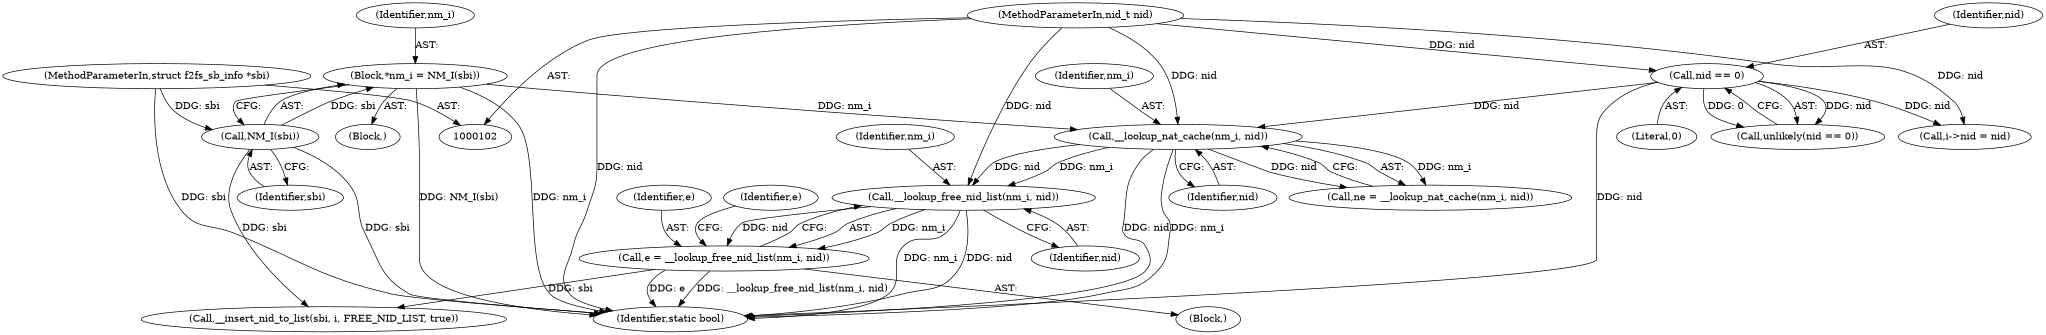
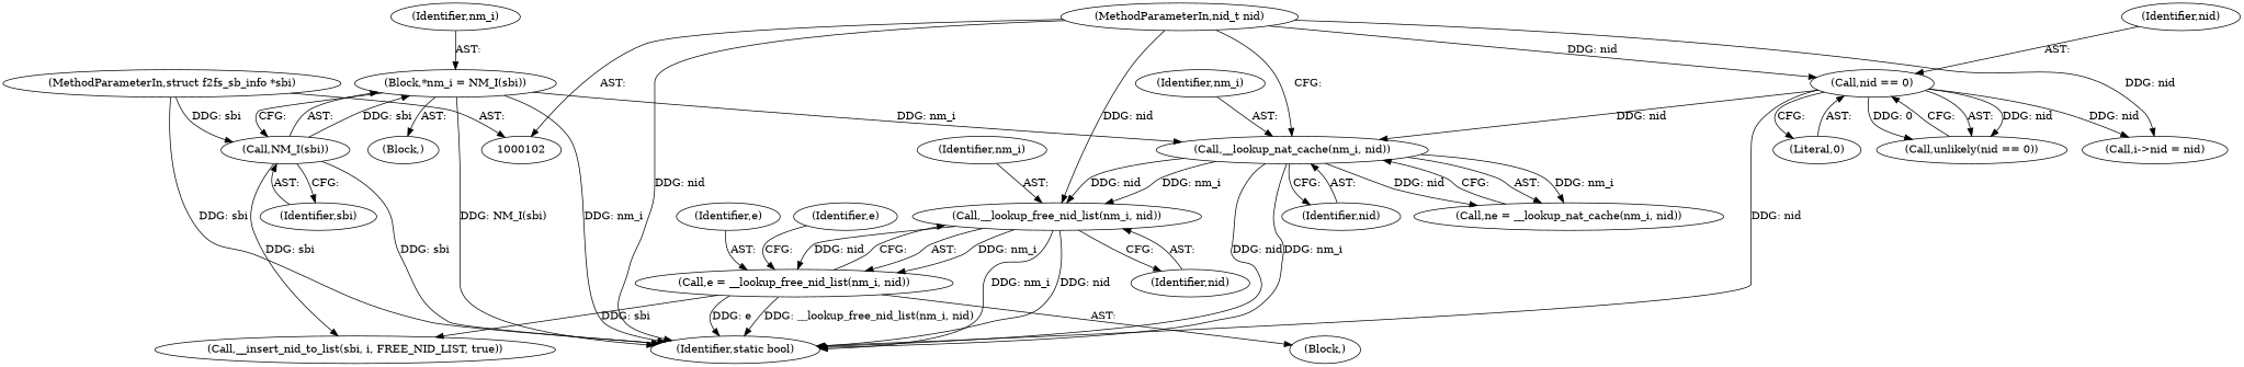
  digraph {
    n1 [label="(Call,__lookup_free_nid_list(nm_i, nid))"]
    n2 [label="(Call,e = __lookup_free_nid_list(nm_i, nid))"]
    n3 [label="(Identifier,static bool)"]
    n4 [label="(Identifier,nid)"]
    n5 [label="(Call,__insert_nid_to_list(sbi, i, FREE_NID_LIST, true))"]
    n6 [label="(Block,)"]
    n7 [label="(Call,__lookup_nat_cache(nm_i, nid))"]
    n8 [label="(Identifier,nid)"]
    n9 [label="(Call,ne = __lookup_nat_cache(nm_i, nid))"]
    n10 [label="(Block,*nm_i = NM_I(sbi))"]
    n11 [label="(Call,NM_I(sbi))"]
    n12 [label="(Block,)"]
    n13 [label="(Identifier,sbi)"]
    n14 [label="(MethodParameterIn,struct f2fs_sb_info *sbi)"]
    1000102
    n16 [label="(MethodParameterIn,nid_t nid)"]
    n17 [label="(Call,nid == 0)"]
    n18 [label="(Call,i->nid = nid)"]
    n19 [label="(Call,unlikely(nid == 0))"]
    n20 [label="(Literal,0)"]
    n21 [label="(Identifier,nm_i)"]
    n22 [label="(Identifier,e)"]
    n23 [label="(Identifier,nm_i)"]
    n24 [label="(Identifier,nm_i)"]
    n25 [label="(Identifier,nid)"]
    n26 [label="(Identifier,e)"]
    n1 -> n2 [label="AST: "]
    n1 -> n2 [label="DDG: nm_i"]
    n1 -> n2 [label="DDG: nid"]
    n1 -> n3 [label="DDG: nm_i"]
    n1 -> n3 [label="DDG: nid"]
    n1 -> n4 [label="CFG: "]
    n2 -> n1 [label="CFG: "]
    n2 -> n3 [label="DDG: __lookup_free_nid_list(nm_i, nid)"]
    n2 -> n3 [label="DDG: e"]
    n2 -> n5 [label="DDG: sbi"]
    n2 -> n6 [label="AST: "]
    n4 -> n1 [label="AST: "]
    n7 -> n1 [label="DDG: nm_i"]
    n7 -> n1 [label="DDG: nid"]
    n7 -> n3 [label="DDG: nid"]
    n7 -> n3 [label="DDG: nm_i"]
    n7 -> n8 [label="CFG: "]
    n7 -> n9 [label="AST: "]
    n7 -> n9 [label="DDG: nm_i"]
    n7 -> n9 [label="DDG: nid"]
    n8 -> n7 [label="AST: "]
    n9 -> n7 [label="CFG: "]
    n10 -> n3 [label="DDG: NM_I(sbi)"]
    n10 -> n3 [label="DDG: nm_i"]
    n10 -> n7 [label="DDG: nm_i"]
    n10 -> n11 [label="CFG: "]
    n10 -> n12 [label="AST: "]
    n11 -> n3 [label="DDG: sbi"]
    n11 -> n5 [label="DDG: sbi"]
    n11 -> n10 [label="AST: "]
    n11 -> n10 [label="DDG: sbi"]
    n11 -> n13 [label="CFG: "]
    n13 -> n11 [label="AST: "]
    n14 -> n3 [label="DDG: sbi"]
    n14 -> n11 [label="DDG: sbi"]
    n14 -> 1000102 [label="AST: "]
    n16 -> n1 [label="DDG: nid"]
    n16 -> n3 [label="DDG: nid"]
-   n16 -> n7 [label="DDG: nid"]
+   n16 -> n7 [label="CFG: "]
    n16 -> 1000102 [label="AST: "]
    n16 -> n17 [label="DDG: nid"]
    n16 -> n18 [label="DDG: nid"]
    n17 -> n3 [label="DDG: nid"]
    n17 -> n7 [label="DDG: nid"]
    n17 -> n18 [label="DDG: nid"]
    n17 -> n19 [label="AST: "]
    n17 -> n19 [label="DDG: nid"]
    n17 -> n19 [label="DDG: 0"]
+   n17 -> n20 [label="CFG: "]
    n19 -> n17 [label="CFG: "]
    n20 -> n17 [label="AST: "]
    n21 -> n7 [label="AST: "]
    n22 -> n2 [label="CFG: "]
    n23 -> n1 [label="AST: "]
    n24 -> n10 [label="AST: "]
    n25 -> n17 [label="AST: "]
    n26 -> n2 [label="AST: "]
  }
